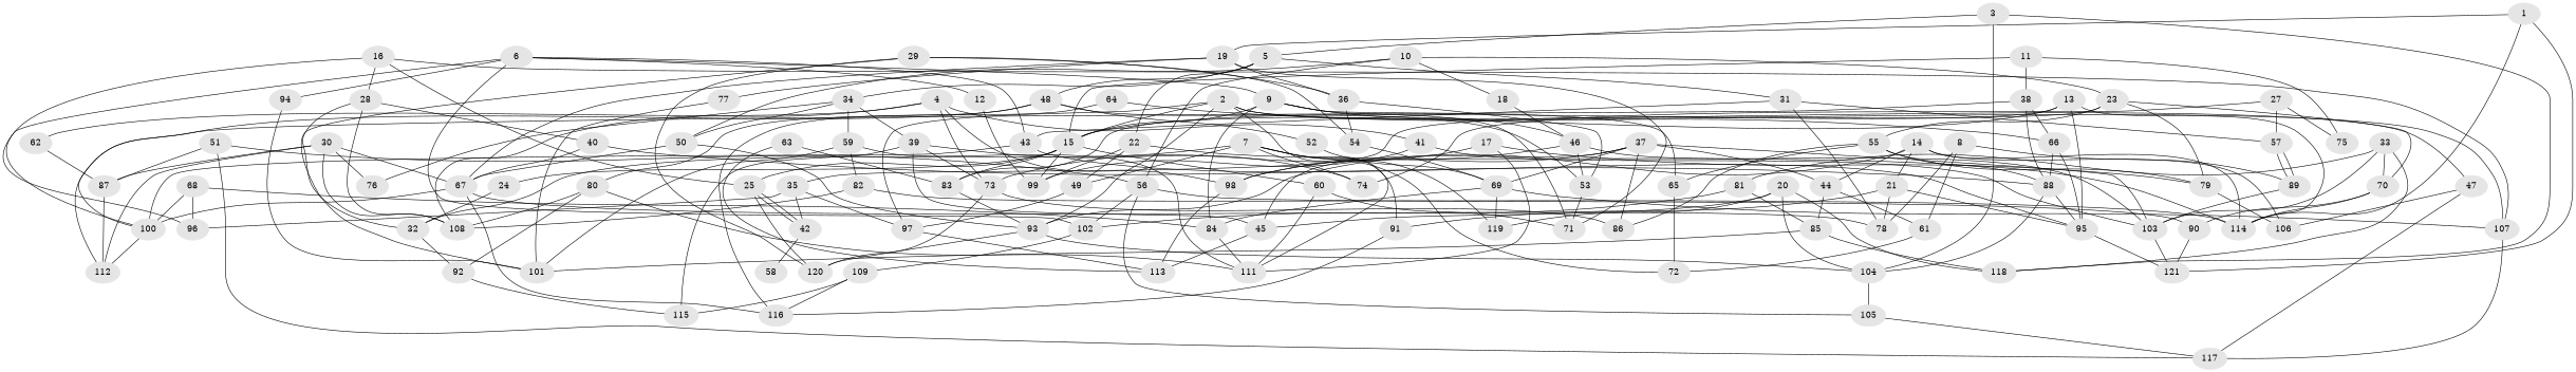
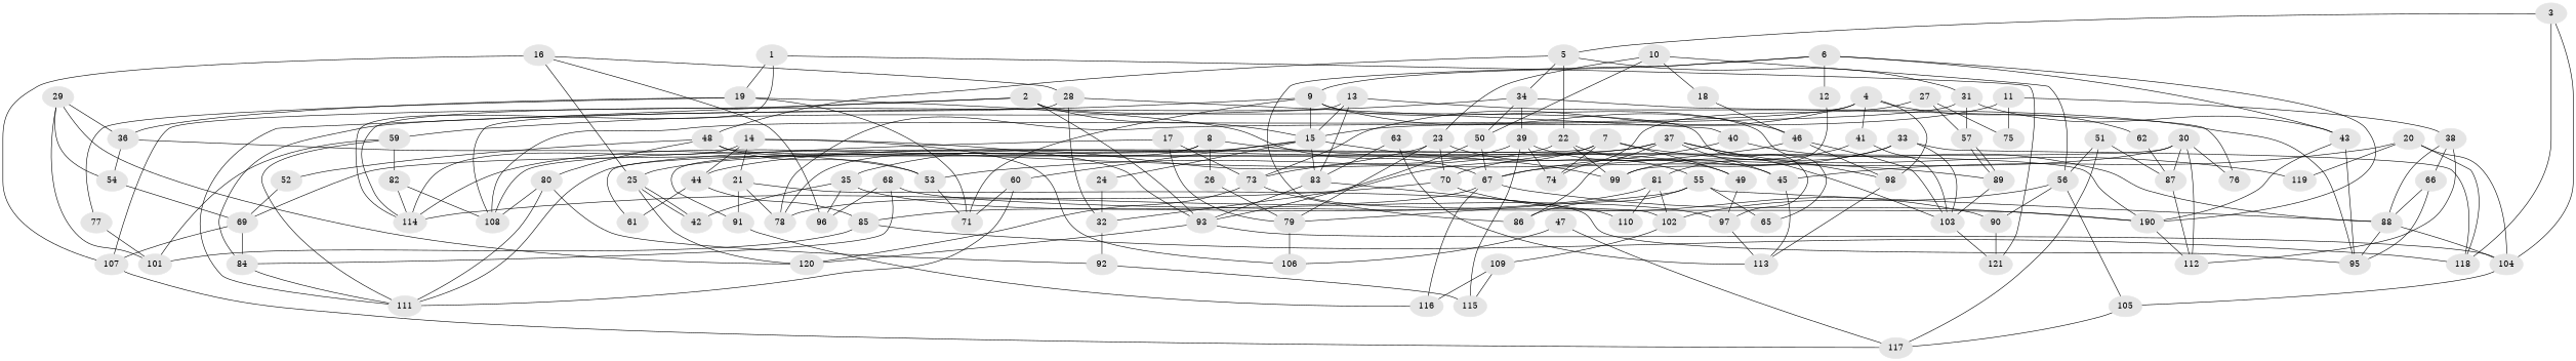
  graph {
    node [color=gray90 style=filled]
    1
    19
    114
    121
    71
    36
    67
    77
    2
    15
    47
    93
    97
    107
    111
    99
    83
    24
    25
    60
    106
    117
    104
    120
    113
    3
    5
    118
    22
    31
    34
    48
    105
    4
    41
    62
    73
    98
    108
    103
    87
    86
    49
    43
    78
    57
    50
    76
    39
    59
-   100
+   100 [label=190]
    53
    52
    80
    6
    9
    12
-   94
    102
    46
    65
    84
    95
    101
    112
    109
    7
    32
-   72
    91
    119
    74
    92
    116
    8
+   26
    61
    89
    79
    10
    18
    23
    56
    35
    55
    70
    90
    11
    38
    75
    66
    88
    13
+   110
    14
    21
    44
    85
    42
    16
    28
    96
    40
    17
    54
    20
    45
-   58
    27
    29
    69
    30
    115
    33
    81
    82
    37
    51
    63
-   64
    68
    1 -- 19
    1 -- 114
    1 -- 121
    19 -- 71
    19 -- 36
    19 -- 67
    19 -- 77
    36 -- 53
    36 -- 54
    67 -- 78
    67 -- 100
    67 -- 116
    77 -- 101
    2 -- 15
-   2 -- 47
    2 -- 93
    2 -- 97
    2 -- 107
    2 -- 111
    15 -- 99
    15 -- 83
    15 -- 24
    15 -- 25
    15 -- 60
    47 -- 106
    47 -- 117
    93 -- 104
    93 -- 120
    97 -- 113
    107 -- 117
    83 -- 93
+   83 -- 110
    24 -- 32
    25 -- 120
    25 -- 42
    25 -- 42
    60 -- 71
    60 -- 111
    104 -- 105
    3 -- 104
    3 -- 5
    3 -- 118
    5 -- 22
    5 -- 31
    5 -- 34
    5 -- 48
    22 -- 114
    22 -- 99
    22 -- 49
    31 -- 43
    31 -- 78
    31 -- 57
    34 -- 50
    34 -- 76
    34 -- 39
    34 -- 59
    48 -- 100
    48 -- 53
    48 -- 52
    48 -- 80
    105 -- 117
    4 -- 41
    4 -- 62
    4 -- 73
    4 -- 98
    4 -- 108
    41 -- 99
    41 -- 103
    62 -- 87
    73 -- 120
    73 -- 86
    98 -- 113
    103 -- 121
    87 -- 112
    49 -- 97
    43 -- 100
    43 -- 95
    57 -- 89
    57 -- 89
    50 -- 67
    50 -- 93
    39 -- 73
    39 -- 74
    39 -- 45
    39 -- 115
    59 -- 111
    59 -- 101
    59 -- 82
    100 -- 112
    53 -- 71
    52 -- 69
    80 -- 111
    80 -- 108
    80 -- 92
    6 -- 43
    6 -- 100
    6 -- 9
    6 -- 12
-   6 -- 94
    6 -- 102
    9 -- 71
    9 -- 15
    9 -- 46
    9 -- 65
    9 -- 84
    12 -- 99
-   94 -- 101
    102 -- 109
    46 -- 98
    46 -- 103
    46 -- 53
-   65 -- 72
    84 -- 111
-   95 -- 121
    109 -- 116
    109 -- 115
    7 -- 49
    7 -- 32
-   7 -- 72
    7 -- 91
    7 -- 119
    7 -- 74
    32 -- 92
    91 -- 116
    92 -- 115
    8 -- 78
+   8 -- 26
    8 -- 61
    8 -- 89
-   61 -- 72
+   26 -- 79
    89 -- 103
    79 -- 106
    10 -- 50
    10 -- 18
    10 -- 23
    10 -- 56
    18 -- 46
    23 -- 79
    23 -- 35
    23 -- 55
    23 -- 70
    56 -- 105
    56 -- 102
    56 -- 90
    35 -- 97
    35 -- 42
    35 -- 96
    55 -- 86
    55 -- 65
    55 -- 79
    55 -- 88
    70 -- 114
    70 -- 90
    90 -- 121
    11 -- 15
    11 -- 38
    11 -- 75
    38 -- 112
    38 -- 66
    38 -- 88
    66 -- 95
    66 -- 88
    88 -- 104
    88 -- 95
    13 -- 114
    13 -- 15
    13 -- 83
    13 -- 95
    14 -- 114
    14 -- 93
    14 -- 106
    14 -- 21
    14 -- 44
    21 -- 78
    21 -- 95
    21 -- 91
    44 -- 61
    44 -- 85
    85 -- 118
    85 -- 101
-   42 -- 58
    16 -- 107
    16 -- 25
    16 -- 28
    16 -- 96
    28 -- 108
    28 -- 32
    28 -- 40
    40 -- 67
    40 -- 88
    17 -- 111
    17 -- 73
    17 -- 79
    54 -- 69
    20 -- 104
    20 -- 118
    20 -- 119
    20 -- 45
    45 -- 113
    27 -- 57
    27 -- 74
    27 -- 75
    29 -- 36
    29 -- 120
    29 -- 101
    29 -- 54
    69 -- 107
    69 -- 84
-   69 -- 119
    30 -- 67
    30 -- 108
    30 -- 87
    30 -- 76
    30 -- 112
    33 -- 118
    33 -- 103
    33 -- 70
    33 -- 81
    81 -- 102
+   81 -- 110
    81 -- 85
    82 -- 114
    82 -- 108
    37 -- 98
    37 -- 103
    37 -- 86
    37 -- 44
    37 -- 45
    37 -- 69
    51 -- 117
    51 -- 87
    51 -- 56
    63 -- 83
    63 -- 113
-   64 -- 116
-   64 -- 66
    68 -- 100
    68 -- 84
    68 -- 96
  }
